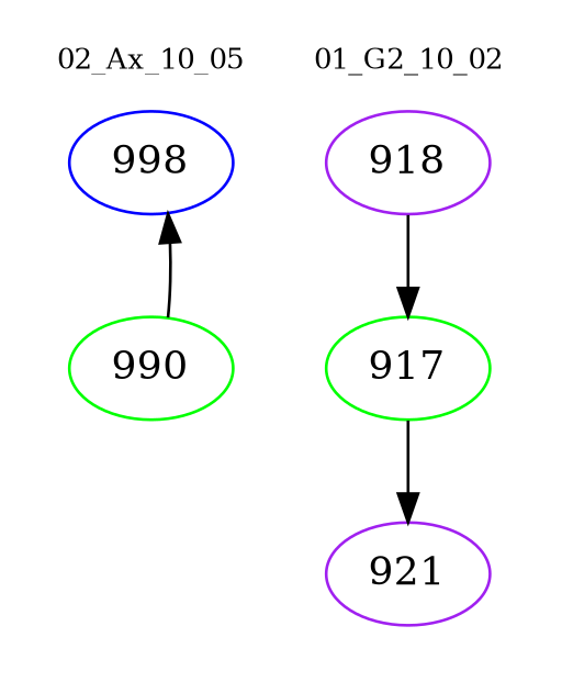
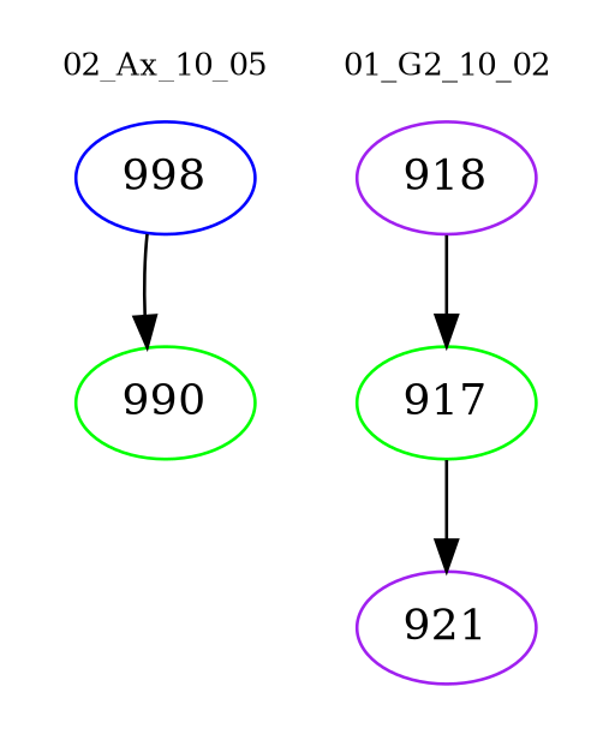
  digraph {
    node [color=green]
    edge [color=black]
    n1 [color=blue label=998]
    n2 [label=990]
    n3 [color=purple label=918]
    n4 [label=917]
    n5 [color=purple label=921]
    subgraph cluster_1 {
      color=white
      fontsize=10
      label="02_Ax_10_05"
      n1
      n2
    }
    subgraph cluster_2 {
      color=white
      fontsize=10
      label="01_G2_10_02"
      n3
      n4
      n5
    }
-   n2 -> n1
+   n1 -> n2
    n3 -> n4
    n4 -> n5
  }
